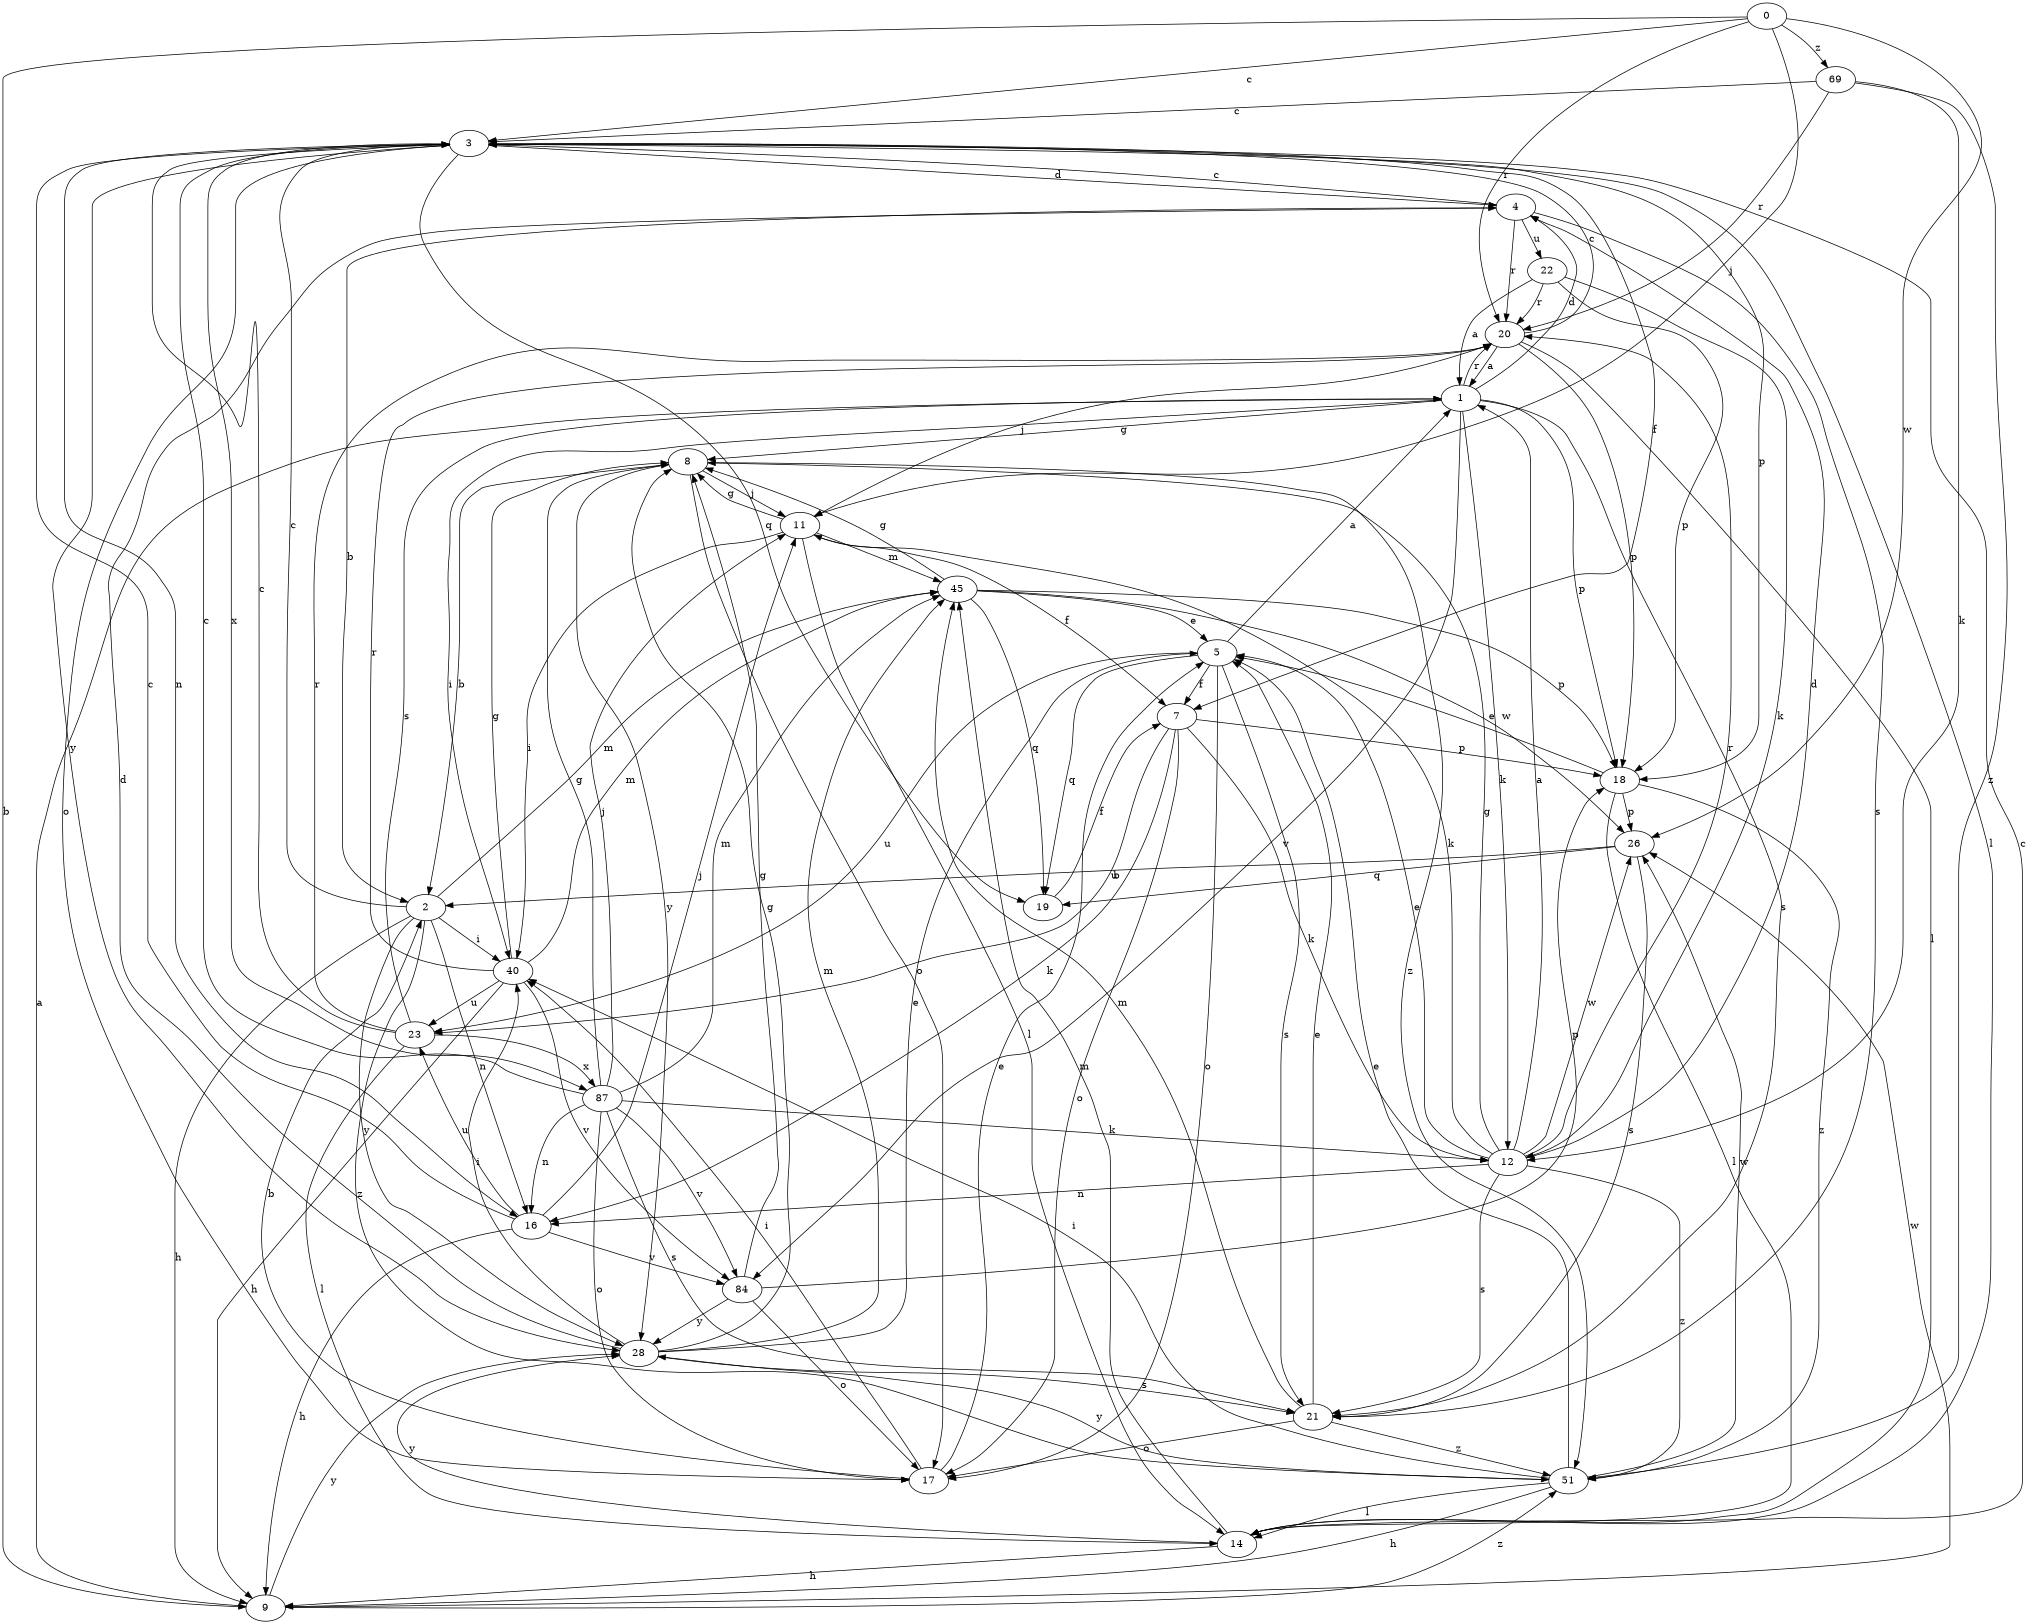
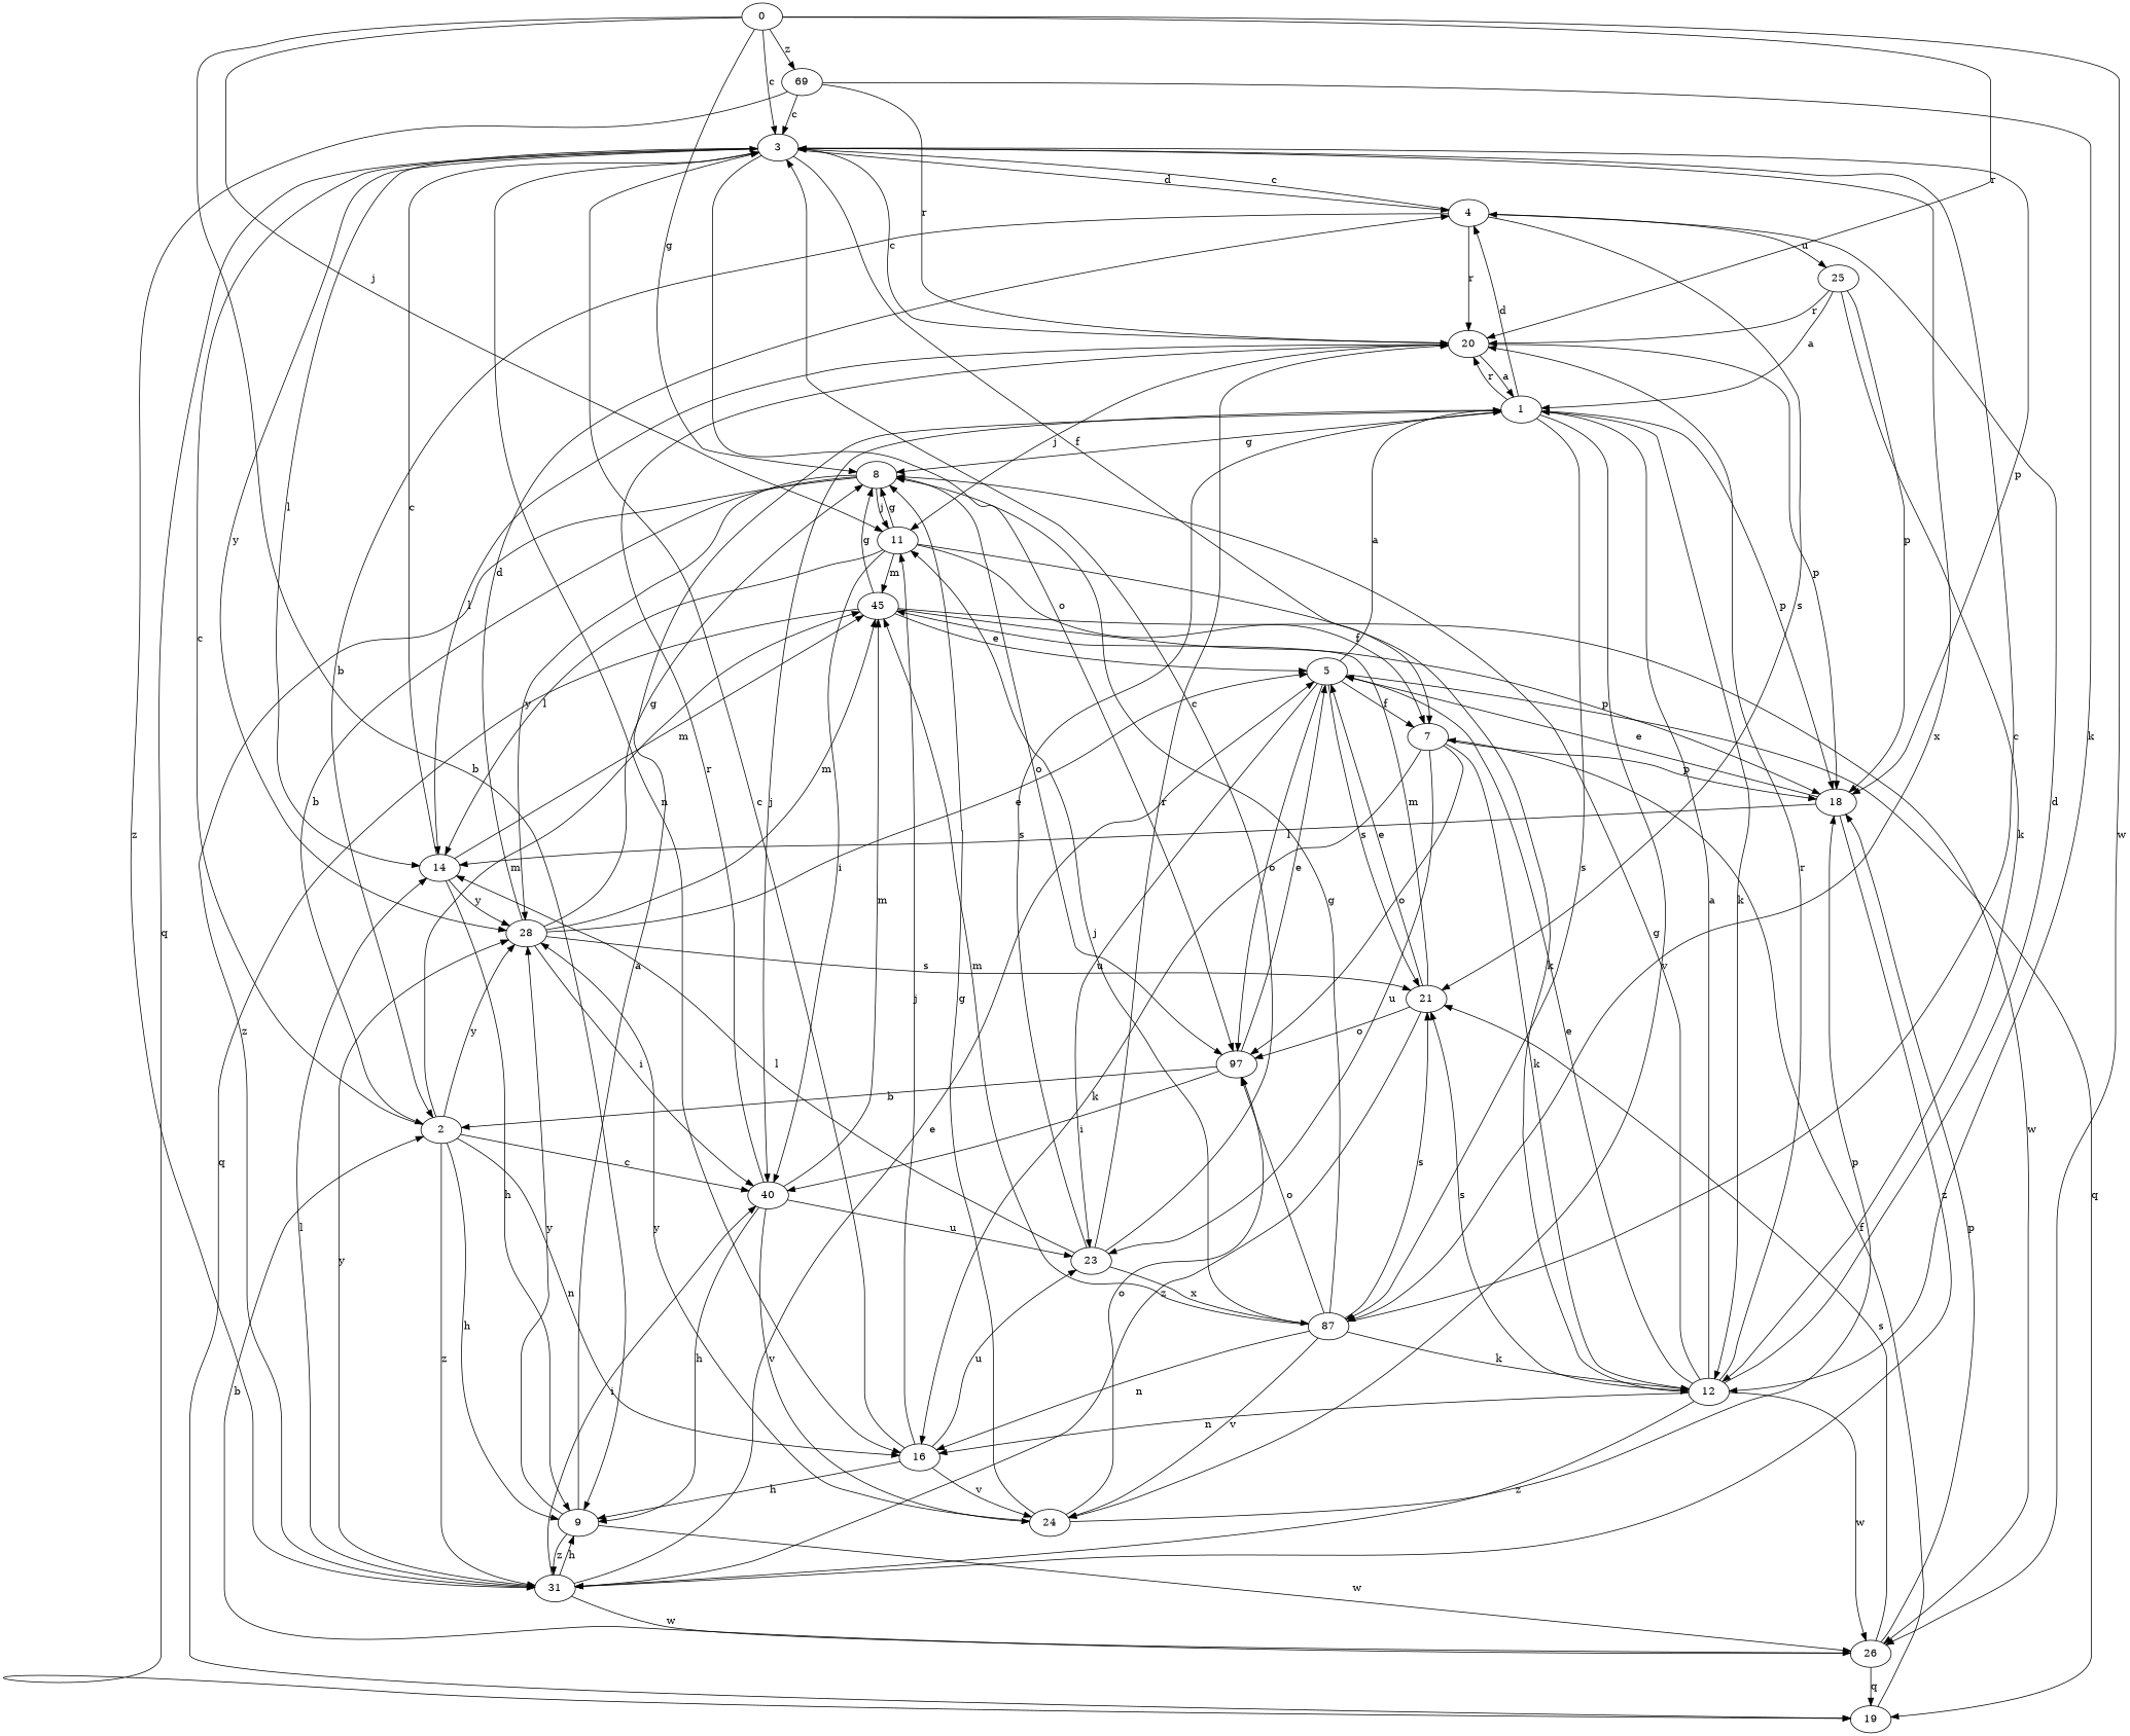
  strict digraph {
    0
    3
    8
    9
    11
    20
    26
    n8 [label=69]
    4
    18
    16
    28
    7
    14
-   17
+   17 [label=97]
    19
    n17 [label=87]
    2
-   31 [label=51]
+   31
    1
    n21 [label=40]
    12
    n23 [label=45]
    21
-   24 [label=84]
-   22
+   24
+   22 [label=25]
    23
    5
    0 -> 3 [label=c]
-   n21 -> 8 [label=g]
+   0 -> 8 [label=g]
    0 -> 9 [label=b]
    0 -> 11 [label=j]
    0 -> 20 [label=r]
    0 -> 26 [label=w]
    0 -> n8 [label=z]
    3 -> 4 [label=d]
    3 -> 18 [label=p]
    3 -> 16 [label=n]
    3 -> 28 [label=y]
    3 -> 7 [label=f]
    3 -> 14 [label=l]
    3 -> 17 [label=o]
    3 -> 19 [label=q]
    3 -> n17 [label=x]
    8 -> 11 [label=j]
    8 -> 28 [label=y]
    8 -> 17 [label=o]
    8 -> 2 [label=b]
    8 -> 31 [label=z]
    9 -> 26 [label=w]
    9 -> 28 [label=y]
    9 -> 31 [label=z]
    9 -> 1 [label=a]
    11 -> 8 [label=g]
    11 -> 7 [label=f]
    11 -> 14 [label=l]
    11 -> n21 [label=i]
-   12 -> 11 [label=k]
+   11 -> 12 [label=k]
    11 -> n23 [label=m]
    20 -> 3 [label=c]
    20 -> 11 [label=j]
    20 -> 18 [label=p]
    20 -> 14 [label=l]
    20 -> 1 [label=a]
-   18 -> 26 [label=p]
+   26 -> 18 [label=p]
    26 -> 19 [label=q]
    26 -> 2 [label=b]
    26 -> 21 [label=s]
    n8 -> 3 [label=c]
    n8 -> 20 [label=r]
    n8 -> 31 [label=z]
    n8 -> 12 [label=k]
    4 -> 3 [label=c]
    4 -> 20 [label=r]
    4 -> 2 [label=b]
    4 -> 21 [label=s]
    4 -> 22 [label=u]
    18 -> 14 [label=l]
    18 -> 31 [label=z]
    18 -> 5 [label=e]
    16 -> 3 [label=c]
    16 -> 9 [label=h]
    16 -> 11 [label=j]
    16 -> 24 [label=v]
    16 -> 23 [label=u]
    28 -> 8 [label=g]
    28 -> 4 [label=d]
    28 -> n21 [label=i]
    28 -> n23 [label=m]
    28 -> 21 [label=s]
    28 -> 5 [label=e]
    7 -> 18 [label=p]
    7 -> 16 [label=k]
    7 -> 17 [label=o]
    7 -> 12 [label=k]
    7 -> 23 [label=u]
    14 -> 3 [label=c]
    14 -> 9 [label=h]
    14 -> 28 [label=y]
    14 -> n23 [label=m]
    17 -> 2 [label=b]
    17 -> n21 [label=i]
    17 -> 5 [label=e]
    19 -> 7 [label=f]
    n17 -> 3 [label=c]
    n17 -> 8 [label=g]
    n17 -> 11 [label=j]
    n17 -> 16 [label=n]
    n17 -> 17 [label=o]
    n17 -> 12 [label=k]
    n17 -> n23 [label=m]
    n17 -> 21 [label=s]
    n17 -> 24 [label=v]
    2 -> 3 [label=c]
    2 -> 9 [label=h]
    2 -> 16 [label=n]
    2 -> 28 [label=y]
    2 -> 31 [label=z]
-   2 -> n21 [label=i]
+   2 -> n21 [label=c]
    2 -> n23 [label=m]
    31 -> 9 [label=h]
    31 -> 26 [label=w]
    31 -> 28 [label=y]
    31 -> 14 [label=l]
    31 -> n21 [label=i]
    31 -> 5 [label=e]
    1 -> 8 [label=g]
    1 -> 20 [label=r]
    1 -> 4 [label=d]
    1 -> 18 [label=p]
-   1 -> n21 [label=i]
+   1 -> n21 [label=j]
    1 -> 12 [label=k]
-   1 -> 21 [label=s]
+   1 -> n17 [label=s]
    1 -> 24 [label=v]
    n21 -> 9 [label=h]
    n21 -> 20 [label=r]
    n21 -> n23 [label=m]
    n21 -> 24 [label=v]
    n21 -> 23 [label=u]
    12 -> 8 [label=g]
    12 -> 20 [label=r]
    12 -> 26 [label=w]
    12 -> 4 [label=d]
    12 -> 16 [label=n]
    12 -> 31 [label=z]
    12 -> 1 [label=a]
    12 -> 21 [label=s]
    12 -> 5 [label=e]
    n23 -> 8 [label=g]
    n23 -> 26 [label=w]
    n23 -> 18 [label=p]
    n23 -> 19 [label=q]
    n23 -> 5 [label=e]
    21 -> 17 [label=o]
    21 -> 31 [label=z]
    21 -> n23 [label=m]
    21 -> 5 [label=e]
    24 -> 8 [label=g]
    24 -> 18 [label=p]
    24 -> 28 [label=y]
    24 -> 17 [label=o]
    22 -> 20 [label=r]
    22 -> 18 [label=p]
    22 -> 1 [label=a]
    22 -> 12 [label=k]
    23 -> 3 [label=c]
    23 -> 20 [label=r]
    23 -> 14 [label=l]
    23 -> n17 [label=x]
    23 -> 1 [label=s]
    5 -> 7 [label=f]
    5 -> 17 [label=o]
    5 -> 19 [label=q]
    5 -> 1 [label=a]
    5 -> 21 [label=s]
    5 -> 23 [label=u]
  }
